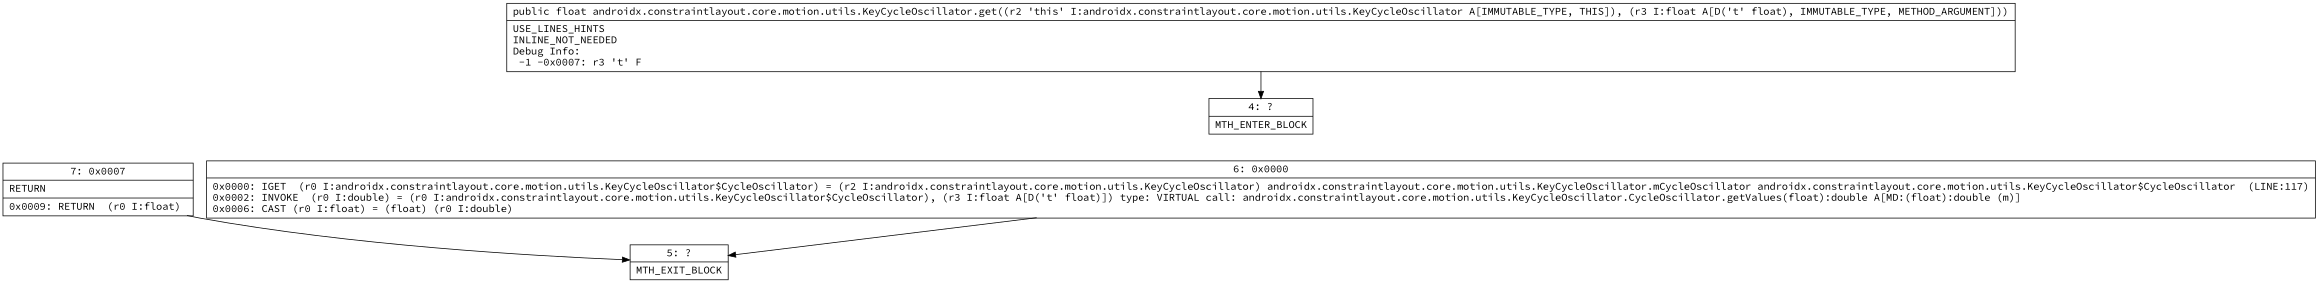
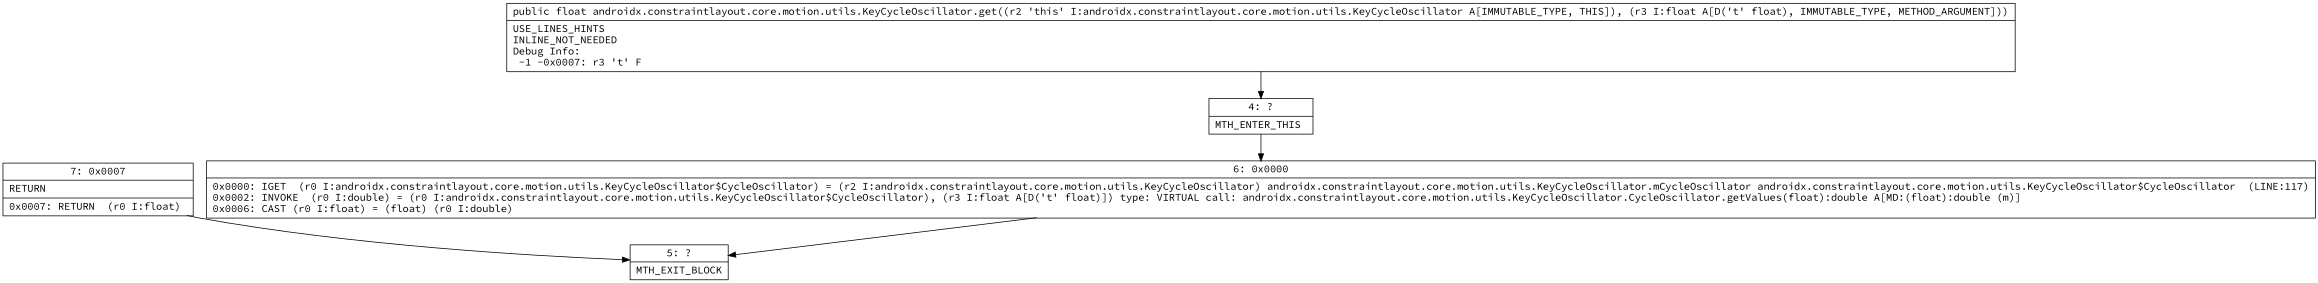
  digraph {
    fontname="Source Code Pro"
    node [fontname="Source Code Pro" shape=record]
    edge [fontname="Source Code Pro"]
-   n1 [label="{4\:\ ?|MTH_ENTER_BLOCK\l}"]
+   n1 [label="{4\:\ ?|MTH_ENTER_THIS\l}"]
    n2 [label="{6\:\ 0x0000|0x0000: IGET  (r0 I:androidx.constraintlayout.core.motion.utils.KeyCycleOscillator$CycleOscillator) = (r2 I:androidx.constraintlayout.core.motion.utils.KeyCycleOscillator) androidx.constraintlayout.core.motion.utils.KeyCycleOscillator.mCycleOscillator androidx.constraintlayout.core.motion.utils.KeyCycleOscillator$CycleOscillator  (LINE:117)\l0x0002: INVOKE  (r0 I:double) = (r0 I:androidx.constraintlayout.core.motion.utils.KeyCycleOscillator$CycleOscillator), (r3 I:float A[D('t' float)]) type: VIRTUAL call: androidx.constraintlayout.core.motion.utils.KeyCycleOscillator.CycleOscillator.getValues(float):double A[MD:(float):double (m)]\l0x0006: CAST (r0 I:float) = (float) (r0 I:double) \l}"]
    n3 [label="{5\:\ ?|MTH_EXIT_BLOCK\l}"]
-   n4 [label="{7\:\ 0x0007|RETURN\l|0x0009: RETURN  (r0 I:float) \l}"]
+   n4 [label="{7\:\ 0x0007|RETURN\l|0x0007: RETURN  (r0 I:float) \l}"]
    n5 [label="{public float androidx.constraintlayout.core.motion.utils.KeyCycleOscillator.get((r2 'this' I:androidx.constraintlayout.core.motion.utils.KeyCycleOscillator A[IMMUTABLE_TYPE, THIS]), (r3 I:float A[D('t' float), IMMUTABLE_TYPE, METHOD_ARGUMENT]))  | USE_LINES_HINTS\lINLINE_NOT_NEEDED\lDebug Info:\l  \-1 \-0x0007: r3 't' F\l}"]
+   n1 -> n2
    n2 -> n3
    n4 -> n3
    n5 -> n1
  }
